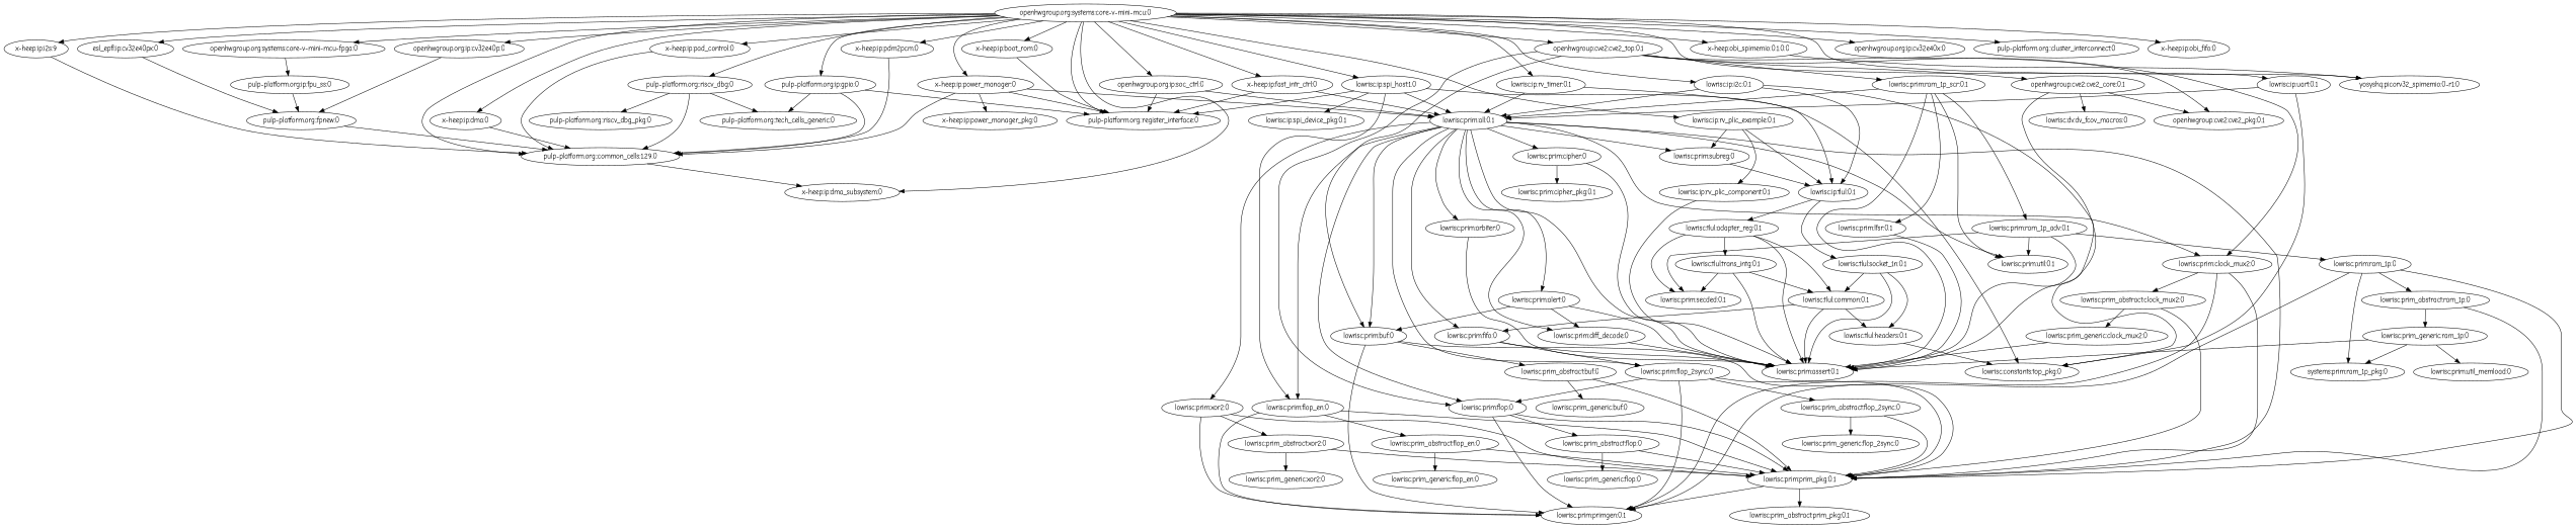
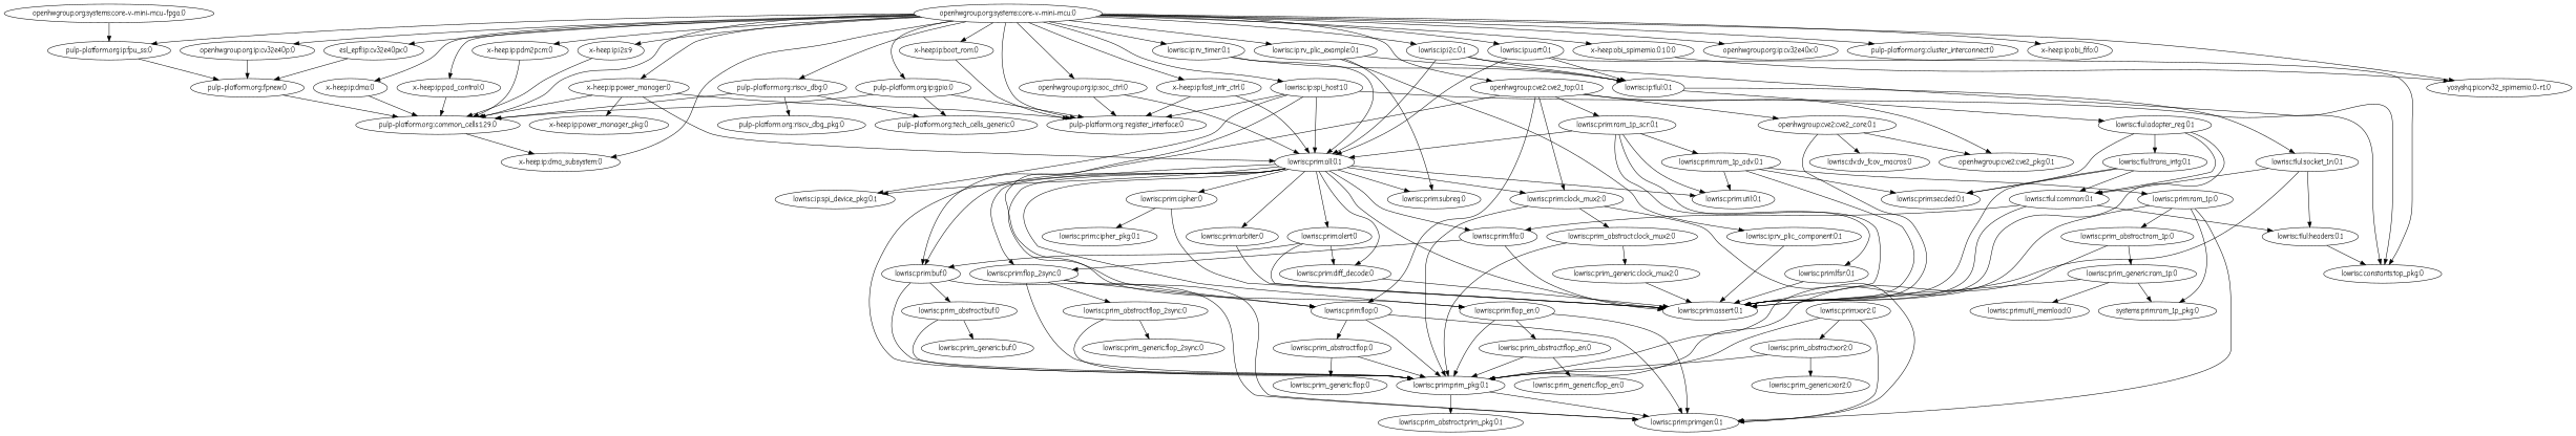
  digraph {
    fontname="Comic Neue"
    node [fontname="Comic Neue"]
    edge [fontname="Comic Neue"]
    "openhwgroup.org:systems:core-v-mini-mcu:0"
    "pulp-platform.org::register_interface:0"
    "pulp-platform.org::riscv_dbg:0"
    "x-heep:ip:power_manager:0"
    "x-heep:obi_spimemio:0.1.0:0"
    "openhwgroup.org:ip:cv32e40x:0"
    "lowrisc:ip:rv_timer:0.1"
    "openhwgroup.org:ip:cv32e40p:0"
    "pulp-platform.org::cluster_interconnect:0"
    "x-heep:ip:boot_rom:0"
    "openhwgroup.org:ip:soc_ctrl:0"
    "x-heep:ip:dma:0"
    "yosyshq:picorv32_spimemio:0-r1:0"
    "pulp-platform.org::common_cells:1.29.0"
    "lowrisc:ip:uart:0.1"
    "pulp-platform.org:ip:gpio:0"
    "x-heep:ip:pad_control:0"
    "esl_epfl:ip:cv32e40px:0"
    "lowrisc:ip:rv_plic_example:0.1"
    "lowrisc:ip:spi_host:1.0"
    "x-heep:ip:pdm2pcm:0"
    "lowrisc:ip:i2c:0.1"
    "x-heep:ip:obi_fifo:0"
    "openhwgroup.org:systems:core-v-mini-mcu-fpga:0"
    "x-heep:ip:dma_subsystem:0"
    "openhwgroup:cve2:cve2_top:0.1"
    "x-heep:ip:fast_intr_ctrl:0"
    n28 [label="x-heep:ip:i2s:9"]
    "pulp-platform.org::tech_cells_generic:0"
    "pulp-platform.org::riscv_dbg_pkg:0"
    "lowrisc:prim:all:0.1"
    "x-heep:ip:power_manager_pkg:0"
    "lowrisc:ip:tlul:0.1"
    "pulp-platform.org::fpnew:0"
    "lowrisc:constants:top_pkg:0"
    "lowrisc:prim:subreg:0"
    "lowrisc:ip:rv_plic_component:0.1"
    "lowrisc:prim:flop_en:0"
    "lowrisc:ip:spi_device_pkg:0.1"
    "pulp-platform.org:ip:fpu_ss:0"
    "lowrisc:prim:flop:0"
    "lowrisc:prim:clock_mux2:0"
    "lowrisc:prim:buf:0"
    "openhwgroup:cve2:cve2_pkg:0.1"
    "lowrisc:prim:ram_1p_scr:0.1"
    "openhwgroup:cve2:cve2_core:0.1"
    "lowrisc:prim:flop_2sync:0"
    "lowrisc:prim:assert:0.1"
    "lowrisc:prim:arbiter:0"
    "lowrisc:prim:diff_decode:0"
    "lowrisc:prim:fifo:0"
    "lowrisc:prim:prim_pkg:0.1"
    "lowrisc:prim:alert:0"
    "lowrisc:prim:cipher:0"
    "lowrisc:prim:xor2:0"
    "lowrisc:prim:util:0.1"
    "lowrisc:tlul:socket_1n:0.1"
    "lowrisc:tlul:adapter_reg:0.1"
    "lowrisc:prim:primgen:0.1"
    "lowrisc:prim_abstract:flop_en:0"
    "lowrisc:prim_abstract:flop:0"
    "lowrisc:prim_abstract:clock_mux2:0"
    "lowrisc:prim_abstract:buf:0"
    "lowrisc:prim:ram_1p_adv:0.1"
    "lowrisc:prim:lfsr:0.1"
    "lowrisc:dv:dv_fcov_macros:0"
    "lowrisc:prim_abstract:flop_2sync:0"
    "lowrisc:prim_abstract:prim_pkg:0.1"
    "lowrisc:prim:cipher_pkg:0.1"
    "lowrisc:prim_abstract:xor2:0"
    "lowrisc:prim_generic:flop_2sync:0"
    "lowrisc:prim_generic:flop:0"
    "lowrisc:prim_generic:flop_en:0"
    "lowrisc:prim_generic:clock_mux2:0"
    "lowrisc:prim_generic:xor2:0"
    "lowrisc:prim_generic:buf:0"
    "lowrisc:tlul:common:0.1"
    "lowrisc:tlul:headers:0.1"
    "lowrisc:prim:secded:0.1"
    "lowrisc:tlul:trans_intg:0.1"
    "lowrisc:prim:ram_1p:0"
    "lowrisc:prim_abstract:ram_1p:0"
    n83 [label="systems:prim:ram_1p_pkg:0"]
    "lowrisc:prim_generic:ram_1p:0"
    "lowrisc:prim:util_memload:0"
    "openhwgroup.org:systems:core-v-mini-mcu:0" -> "pulp-platform.org::register_interface:0"
    "openhwgroup.org:systems:core-v-mini-mcu:0" -> "pulp-platform.org::riscv_dbg:0"
    "openhwgroup.org:systems:core-v-mini-mcu:0" -> "x-heep:ip:power_manager:0"
    "openhwgroup.org:systems:core-v-mini-mcu:0" -> "x-heep:obi_spimemio:0.1.0:0"
    "openhwgroup.org:systems:core-v-mini-mcu:0" -> "openhwgroup.org:ip:cv32e40x:0"
    "openhwgroup.org:systems:core-v-mini-mcu:0" -> "lowrisc:ip:rv_timer:0.1"
    "openhwgroup.org:systems:core-v-mini-mcu:0" -> "openhwgroup.org:ip:cv32e40p:0"
    "openhwgroup.org:systems:core-v-mini-mcu:0" -> "pulp-platform.org::cluster_interconnect:0"
    "openhwgroup.org:systems:core-v-mini-mcu:0" -> "x-heep:ip:boot_rom:0"
    "openhwgroup.org:systems:core-v-mini-mcu:0" -> "openhwgroup.org:ip:soc_ctrl:0"
    "openhwgroup.org:systems:core-v-mini-mcu:0" -> "x-heep:ip:dma:0"
    "openhwgroup.org:systems:core-v-mini-mcu:0" -> "yosyshq:picorv32_spimemio:0-r1:0"
    "openhwgroup.org:systems:core-v-mini-mcu:0" -> "pulp-platform.org::common_cells:1.29.0"
    "openhwgroup.org:systems:core-v-mini-mcu:0" -> "lowrisc:ip:uart:0.1"
    "openhwgroup.org:systems:core-v-mini-mcu:0" -> "pulp-platform.org:ip:gpio:0"
    "openhwgroup.org:systems:core-v-mini-mcu:0" -> "x-heep:ip:pad_control:0"
    "openhwgroup.org:systems:core-v-mini-mcu:0" -> "esl_epfl:ip:cv32e40px:0"
    "openhwgroup.org:systems:core-v-mini-mcu:0" -> "lowrisc:ip:rv_plic_example:0.1"
    "openhwgroup.org:systems:core-v-mini-mcu:0" -> "lowrisc:ip:spi_host:1.0"
    "openhwgroup.org:systems:core-v-mini-mcu:0" -> "x-heep:ip:pdm2pcm:0"
    "openhwgroup.org:systems:core-v-mini-mcu:0" -> "lowrisc:ip:i2c:0.1"
    "openhwgroup.org:systems:core-v-mini-mcu:0" -> "x-heep:ip:obi_fifo:0"
-   "openhwgroup.org:systems:core-v-mini-mcu:0" -> "openhwgroup.org:systems:core-v-mini-mcu-fpga:0"
+   "openhwgroup.org:systems:core-v-mini-mcu:0" -> "pulp-platform.org:ip:fpu_ss:0"
    "openhwgroup.org:systems:core-v-mini-mcu:0" -> "x-heep:ip:dma_subsystem:0"
    "openhwgroup.org:systems:core-v-mini-mcu:0" -> "openhwgroup:cve2:cve2_top:0.1"
    "openhwgroup.org:systems:core-v-mini-mcu:0" -> "x-heep:ip:fast_intr_ctrl:0"
    "openhwgroup.org:systems:core-v-mini-mcu:0" -> n28
    "pulp-platform.org::riscv_dbg:0" -> "pulp-platform.org::common_cells:1.29.0"
    "pulp-platform.org::riscv_dbg:0" -> "pulp-platform.org::tech_cells_generic:0"
    "pulp-platform.org::riscv_dbg:0" -> "pulp-platform.org::riscv_dbg_pkg:0"
    "x-heep:ip:power_manager:0" -> "pulp-platform.org::register_interface:0"
    "x-heep:ip:power_manager:0" -> "pulp-platform.org::common_cells:1.29.0"
    "x-heep:ip:power_manager:0" -> "lowrisc:prim:all:0.1"
    "x-heep:ip:power_manager:0" -> "x-heep:ip:power_manager_pkg:0"
    "x-heep:obi_spimemio:0.1.0:0" -> "yosyshq:picorv32_spimemio:0-r1:0"
    "lowrisc:ip:rv_timer:0.1" -> "lowrisc:prim:all:0.1"
    "lowrisc:ip:rv_timer:0.1" -> "lowrisc:ip:tlul:0.1"
    "openhwgroup.org:ip:cv32e40p:0" -> "pulp-platform.org::fpnew:0"
    "x-heep:ip:boot_rom:0" -> "pulp-platform.org::register_interface:0"
    "openhwgroup.org:ip:soc_ctrl:0" -> "pulp-platform.org::register_interface:0"
    "openhwgroup.org:ip:soc_ctrl:0" -> "lowrisc:prim:all:0.1"
    "x-heep:ip:dma:0" -> "pulp-platform.org::common_cells:1.29.0"
    "pulp-platform.org::common_cells:1.29.0" -> "x-heep:ip:dma_subsystem:0"
    "lowrisc:ip:uart:0.1" -> "lowrisc:prim:all:0.1"
-   "lowrisc:prim:subreg:0" -> "lowrisc:ip:tlul:0.1"
+   "lowrisc:ip:uart:0.1" -> "lowrisc:ip:tlul:0.1"
    "lowrisc:ip:uart:0.1" -> "lowrisc:constants:top_pkg:0"
    "pulp-platform.org:ip:gpio:0" -> "pulp-platform.org::register_interface:0"
    "pulp-platform.org:ip:gpio:0" -> "pulp-platform.org::common_cells:1.29.0"
    "pulp-platform.org:ip:gpio:0" -> "pulp-platform.org::tech_cells_generic:0"
    "x-heep:ip:pad_control:0" -> "pulp-platform.org::common_cells:1.29.0"
    "esl_epfl:ip:cv32e40px:0" -> "pulp-platform.org::fpnew:0"
    "lowrisc:ip:rv_plic_example:0.1" -> "lowrisc:ip:tlul:0.1"
    "lowrisc:ip:rv_plic_example:0.1" -> "lowrisc:prim:subreg:0"
    "lowrisc:ip:rv_plic_example:0.1" -> "lowrisc:ip:rv_plic_component:0.1"
    "lowrisc:ip:spi_host:1.0" -> "pulp-platform.org::register_interface:0"
    "lowrisc:ip:spi_host:1.0" -> "lowrisc:prim:all:0.1"
    "lowrisc:ip:spi_host:1.0" -> "lowrisc:constants:top_pkg:0"
    "lowrisc:ip:spi_host:1.0" -> "lowrisc:prim:flop_en:0"
    "lowrisc:ip:spi_host:1.0" -> "lowrisc:ip:spi_device_pkg:0.1"
    "x-heep:ip:pdm2pcm:0" -> "pulp-platform.org::common_cells:1.29.0"
    "lowrisc:ip:i2c:0.1" -> "lowrisc:prim:all:0.1"
    "lowrisc:ip:i2c:0.1" -> "lowrisc:ip:tlul:0.1"
    "lowrisc:ip:i2c:0.1" -> "lowrisc:constants:top_pkg:0"
    "openhwgroup.org:systems:core-v-mini-mcu-fpga:0" -> "pulp-platform.org:ip:fpu_ss:0"
    "openhwgroup:cve2:cve2_top:0.1" -> "lowrisc:prim:flop:0"
    "openhwgroup:cve2:cve2_top:0.1" -> "lowrisc:prim:clock_mux2:0"
    "openhwgroup:cve2:cve2_top:0.1" -> "lowrisc:prim:buf:0"
    "openhwgroup:cve2:cve2_top:0.1" -> "openhwgroup:cve2:cve2_pkg:0.1"
    "openhwgroup:cve2:cve2_top:0.1" -> "lowrisc:prim:ram_1p_scr:0.1"
    "openhwgroup:cve2:cve2_top:0.1" -> "openhwgroup:cve2:cve2_core:0.1"
    "x-heep:ip:fast_intr_ctrl:0" -> "pulp-platform.org::register_interface:0"
    "x-heep:ip:fast_intr_ctrl:0" -> "lowrisc:prim:all:0.1"
    n28 -> "pulp-platform.org::common_cells:1.29.0"
    "lowrisc:prim:all:0.1" -> "lowrisc:prim:subreg:0"
    "lowrisc:prim:all:0.1" -> "lowrisc:prim:flop_en:0"
    "lowrisc:prim:all:0.1" -> "lowrisc:prim:flop:0"
    "lowrisc:prim:all:0.1" -> "lowrisc:prim:clock_mux2:0"
    "lowrisc:prim:all:0.1" -> "lowrisc:prim:buf:0"
    "lowrisc:prim:all:0.1" -> "lowrisc:prim:flop_2sync:0"
    "lowrisc:prim:all:0.1" -> "lowrisc:prim:assert:0.1"
    "lowrisc:prim:all:0.1" -> "lowrisc:prim:arbiter:0"
    "lowrisc:prim:all:0.1" -> "lowrisc:prim:diff_decode:0"
    "lowrisc:prim:all:0.1" -> "lowrisc:prim:fifo:0"
    "lowrisc:prim:all:0.1" -> "lowrisc:prim:prim_pkg:0.1"
    "lowrisc:prim:all:0.1" -> "lowrisc:prim:alert:0"
    "lowrisc:prim:all:0.1" -> "lowrisc:prim:cipher:0"
-   "lowrisc:prim:all:0.1" -> "lowrisc:prim:xor2:0"
+   "lowrisc:prim:all:0.1" -> "lowrisc:ip:spi_device_pkg:0.1"
    "lowrisc:prim:all:0.1" -> "lowrisc:prim:util:0.1"
    "lowrisc:ip:tlul:0.1" -> "lowrisc:tlul:socket_1n:0.1"
    "lowrisc:ip:tlul:0.1" -> "lowrisc:tlul:adapter_reg:0.1"
    "pulp-platform.org::fpnew:0" -> "pulp-platform.org::common_cells:1.29.0"
    "lowrisc:ip:rv_plic_component:0.1" -> "lowrisc:prim:assert:0.1"
    "lowrisc:prim:flop_en:0" -> "lowrisc:prim:prim_pkg:0.1"
    "lowrisc:prim:flop_en:0" -> "lowrisc:prim:primgen:0.1"
    "lowrisc:prim:flop_en:0" -> "lowrisc:prim_abstract:flop_en:0"
    "pulp-platform.org:ip:fpu_ss:0" -> "pulp-platform.org::fpnew:0"
    "lowrisc:prim:flop:0" -> "lowrisc:prim:prim_pkg:0.1"
    "lowrisc:prim:flop:0" -> "lowrisc:prim:primgen:0.1"
    "lowrisc:prim:flop:0" -> "lowrisc:prim_abstract:flop:0"
    "lowrisc:prim:clock_mux2:0" -> "lowrisc:prim:prim_pkg:0.1"
    "lowrisc:prim:clock_mux2:0" -> "lowrisc:prim:primgen:0.1"
    "lowrisc:prim:clock_mux2:0" -> "lowrisc:prim_abstract:clock_mux2:0"
    "lowrisc:prim:buf:0" -> "lowrisc:prim:prim_pkg:0.1"
    "lowrisc:prim:buf:0" -> "lowrisc:prim:primgen:0.1"
    "lowrisc:prim:buf:0" -> "lowrisc:prim_abstract:buf:0"
    "lowrisc:prim:ram_1p_scr:0.1" -> "lowrisc:prim:all:0.1"
    "lowrisc:prim:ram_1p_scr:0.1" -> "lowrisc:prim:assert:0.1"
    "lowrisc:prim:ram_1p_scr:0.1" -> "lowrisc:prim:util:0.1"
    "lowrisc:prim:ram_1p_scr:0.1" -> "lowrisc:prim:ram_1p_adv:0.1"
    "lowrisc:prim:ram_1p_scr:0.1" -> "lowrisc:prim:lfsr:0.1"
    "openhwgroup:cve2:cve2_core:0.1" -> "openhwgroup:cve2:cve2_pkg:0.1"
    "openhwgroup:cve2:cve2_core:0.1" -> "lowrisc:prim:assert:0.1"
    "openhwgroup:cve2:cve2_core:0.1" -> "lowrisc:dv:dv_fcov_macros:0"
    "lowrisc:prim:flop_2sync:0" -> "lowrisc:prim:flop:0"
    "lowrisc:prim:flop_2sync:0" -> "lowrisc:prim:prim_pkg:0.1"
    "lowrisc:prim:flop_2sync:0" -> "lowrisc:prim:primgen:0.1"
    "lowrisc:prim:flop_2sync:0" -> "lowrisc:prim_abstract:flop_2sync:0"
    "lowrisc:prim:arbiter:0" -> "lowrisc:prim:assert:0.1"
    "lowrisc:prim:diff_decode:0" -> "lowrisc:prim:assert:0.1"
    "lowrisc:prim:fifo:0" -> "lowrisc:prim:flop_2sync:0"
    "lowrisc:prim:fifo:0" -> "lowrisc:prim:assert:0.1"
    "lowrisc:prim:prim_pkg:0.1" -> "lowrisc:prim:primgen:0.1"
    "lowrisc:prim:prim_pkg:0.1" -> "lowrisc:prim_abstract:prim_pkg:0.1"
    "lowrisc:prim:alert:0" -> "lowrisc:prim:buf:0"
    "lowrisc:prim:alert:0" -> "lowrisc:prim:assert:0.1"
    "lowrisc:prim:alert:0" -> "lowrisc:prim:diff_decode:0"
    "lowrisc:prim:cipher:0" -> "lowrisc:prim:assert:0.1"
    "lowrisc:prim:cipher:0" -> "lowrisc:prim:cipher_pkg:0.1"
    "lowrisc:prim:xor2:0" -> "lowrisc:prim:prim_pkg:0.1"
    "lowrisc:prim:xor2:0" -> "lowrisc:prim:primgen:0.1"
    "lowrisc:prim:xor2:0" -> "lowrisc:prim_abstract:xor2:0"
    "lowrisc:tlul:socket_1n:0.1" -> "lowrisc:prim:assert:0.1"
    "lowrisc:tlul:socket_1n:0.1" -> "lowrisc:tlul:common:0.1"
    "lowrisc:tlul:socket_1n:0.1" -> "lowrisc:tlul:headers:0.1"
    "lowrisc:tlul:adapter_reg:0.1" -> "lowrisc:prim:assert:0.1"
    "lowrisc:tlul:adapter_reg:0.1" -> "lowrisc:tlul:common:0.1"
    "lowrisc:tlul:adapter_reg:0.1" -> "lowrisc:prim:secded:0.1"
    "lowrisc:tlul:adapter_reg:0.1" -> "lowrisc:tlul:trans_intg:0.1"
    "lowrisc:prim_abstract:flop_en:0" -> "lowrisc:prim:prim_pkg:0.1"
    "lowrisc:prim_abstract:flop_en:0" -> "lowrisc:prim_generic:flop_en:0"
    "lowrisc:prim_abstract:flop:0" -> "lowrisc:prim:prim_pkg:0.1"
    "lowrisc:prim_abstract:flop:0" -> "lowrisc:prim_generic:flop:0"
    "lowrisc:prim_abstract:clock_mux2:0" -> "lowrisc:prim:prim_pkg:0.1"
    "lowrisc:prim_abstract:clock_mux2:0" -> "lowrisc:prim_generic:clock_mux2:0"
    "lowrisc:prim_abstract:buf:0" -> "lowrisc:prim:prim_pkg:0.1"
    "lowrisc:prim_abstract:buf:0" -> "lowrisc:prim_generic:buf:0"
    "lowrisc:prim:ram_1p_adv:0.1" -> "lowrisc:prim:assert:0.1"
    "lowrisc:prim:ram_1p_adv:0.1" -> "lowrisc:prim:util:0.1"
    "lowrisc:prim:ram_1p_adv:0.1" -> "lowrisc:prim:secded:0.1"
    "lowrisc:prim:ram_1p_adv:0.1" -> "lowrisc:prim:ram_1p:0"
    "lowrisc:prim:lfsr:0.1" -> "lowrisc:prim:assert:0.1"
    "lowrisc:prim_abstract:flop_2sync:0" -> "lowrisc:prim:prim_pkg:0.1"
    "lowrisc:prim_abstract:flop_2sync:0" -> "lowrisc:prim_generic:flop_2sync:0"
    "lowrisc:prim_abstract:xor2:0" -> "lowrisc:prim:prim_pkg:0.1"
    "lowrisc:prim_abstract:xor2:0" -> "lowrisc:prim_generic:xor2:0"
    "lowrisc:prim_generic:clock_mux2:0" -> "lowrisc:prim:assert:0.1"
    "lowrisc:tlul:common:0.1" -> "lowrisc:prim:assert:0.1"
    "lowrisc:tlul:common:0.1" -> "lowrisc:prim:fifo:0"
    "lowrisc:tlul:common:0.1" -> "lowrisc:tlul:headers:0.1"
    "lowrisc:tlul:headers:0.1" -> "lowrisc:constants:top_pkg:0"
    "lowrisc:tlul:trans_intg:0.1" -> "lowrisc:prim:assert:0.1"
    "lowrisc:tlul:trans_intg:0.1" -> "lowrisc:tlul:common:0.1"
    "lowrisc:tlul:trans_intg:0.1" -> "lowrisc:prim:secded:0.1"
    "lowrisc:prim:ram_1p:0" -> "lowrisc:prim:prim_pkg:0.1"
    "lowrisc:prim:ram_1p:0" -> "lowrisc:prim:primgen:0.1"
    "lowrisc:prim:ram_1p:0" -> "lowrisc:prim_abstract:ram_1p:0"
    "lowrisc:prim:ram_1p:0" -> n83
    "lowrisc:prim_abstract:ram_1p:0" -> "lowrisc:prim:prim_pkg:0.1"
    "lowrisc:prim_abstract:ram_1p:0" -> "lowrisc:prim_generic:ram_1p:0"
    "lowrisc:prim_generic:ram_1p:0" -> "lowrisc:prim:assert:0.1"
    "lowrisc:prim_generic:ram_1p:0" -> n83
    "lowrisc:prim_generic:ram_1p:0" -> "lowrisc:prim:util_memload:0"
  }
